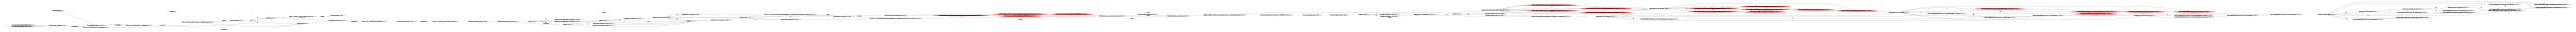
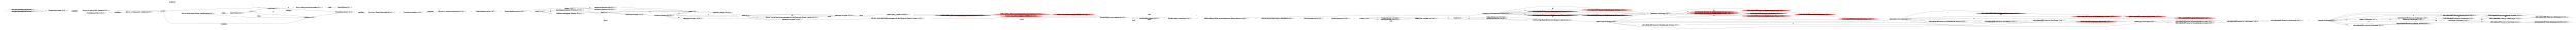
  digraph {
    rankdir=LR
    node [fillcolor=white shape=ellipse style=filled]
    edge [style=bold]
    n1 [fillcolor=red label="final Metadata.Builder metadataBuilder = Metadata.builder().persistentSettings(existingPersistentSettings.build()).transientSettings(existingTransientSettings.build())@@@44@@@['0', '1', '0']"]
    n2 [fillcolor=red label="final ClusterState clusterState = ClusterState.builder(new ClusterName(\"cluster\")).metadata(metadataBuilder).build()@@@45@@@['0', '1', '0']"]
    n3 [label="final ClusterSettings clusterSettings = new ClusterSettings(Settings.EMPTY,knownSettings)@@@43@@@['1', '1', '1']"]
    n4 [label="final MetaData.Builder metaDataBuilder = MetaData.builder().persistentSettings(existingPersistentSettings.build()).transientSettings(existingTransientSettings.build())@@@50@@@['1', '1', '1']"]
    n5 [label="existingTransientSettings.put(unknownSetting.getKey(),\"value\")@@@39@@@['1', '1', '1']"]
    n6 [label="randomBoolean()@@@35@@@['1', '1', '1']" shape=diamond]
    n7 [label="final Set<Setting<?>> knownSettings = Stream.concat(ClusterSettings.BUILT_IN_CLUSTER_SETTINGS.stream(),Stream.concat(dynamicSettings.stream(),invalidSettings.stream())).collect(Collectors.toSet())@@@42@@@['0', '0', '1']"]
    n8 [label="final SettingsUpdater settingsUpdater = new SettingsUpdater(clusterSettings)@@@43@@@['1', '1', '0']"]
    n9 [label="existingTransientSettings.put(invalidSetting.getKey(),\"value\")@@@31@@@['1', '1', '1']"]
    n10 [label="existingPersistentSettings.put(unknownSetting.getKey(),\"value\")@@@36@@@['0', '0', '1']"]
    n11 [label="final Set<Setting<?>> knownSettings = Stream.concat(ClusterSettings.BUILT_IN_CLUSTER_SETTINGS.stream(),Stream.concat(archivedSettings.stream(),invalidSettings.stream())).collect(Collectors.toSet())@@@41@@@['1', '1', '0']"]
    n12 [fillcolor=red label="final MetaData.Builder metaDataBuilder = MetaData.builder().persistentSettings(existingPersistentSettings.build()).transientSettings(existingTransientSettings.build())@@@44@@@['1', '0', '0']"]
    n13 [fillcolor=red label="assertThat(clusterStateAfterUpdate.metadata().persistentSettings().keySet(),not(hasItem(unknownSetting.getKey())))@@@74@@@['0', '1', '0']"]
    n14 [fillcolor=red label="assertThat(clusterStateAfterUpdate.metadata().transientSettings().keySet(),not(hasItem(unknownSetting.getKey())))@@@75@@@['0', '1', '0']"]
    n15 [label="existingPersistentSettings.keys().contains(unknownSetting.getKey())@@@68@@@['1', '1', '0']" shape=diamond]
    n16 [label="existingPersistentSettings.put(invalidSetting.getKey(),\"value\")@@@27@@@['1', '1', '0']"]
    n17 [label="randomBoolean()@@@26@@@['1', '1', '0']" shape=diamond]
    n18 [label="randomBoolean()@@@27@@@['1', '1', '1']" shape=diamond]
    n19 [label="existingPersistentSettings.put(unknownSetting.getKey(),\"value\")@@@35@@@['1', '1', '0']"]
    n20 [label="final Settings.Builder persistentToApply = Settings.builder()@@@52@@@['0', '0', '1']"]
    n21 [label="clusterSettings.addSettingsUpdateConsumer(dynamicSetting,null)@@@45@@@['0', '0', '1']"]
    n22 [label="final SettingsUpdater settingsUpdater = new SettingsUpdater(clusterSettings)@@@49@@@['1', '1', '1']"]
    n23 [label="final Settings.Builder transientToApply = Settings.builder()@@@53@@@['0', '0', '1']"]
    n24 [label="final int numberOfArchivedSettings = randomIntBetween(1,8)@@@3@@@['1', '1', '0']"]
    n25 [label="i < numberOfArchivedSettings@@@6@@@['1', '1', '0']" shape=diamond]
    n26 [label="final int numberOfDynamicSettings = randomIntBetween(1,8)@@@3@@@['0', '0', '1']"]
    n27 [label="final List<Setting<String>> archivedSettings = new ArrayList<>(numberOfArchivedSettings)@@@4@@@['1', '1', '0']"]
    n28 [label="i++@@@7@@@['1', '1', '1']"]
    n29 [label="i < numberOfDynamicSettings@@@6@@@['0', '0', '1']" shape=diamond]
    n30 [label="archivedSettings.add(archivedSetting)@@@9@@@['1', '1', '0']"]
    n31 [label="final int numberOfInvalidSettings = randomIntBetween(0,7)@@@11@@@['1', '1', '1']"]
    n32 [label="final Setting<String> archivedSetting = Setting.simpleString(\"setting\",Property.NodeScope)@@@8@@@['1', '1', '0']"]
    n33 [label="final List<Setting<String>> dynamicSettings = new ArrayList<>(numberOfDynamicSettings)@@@4@@@['0', '0', '1']"]
    n34 [label="int i = 0@@@5@@@['1', '1', '1']"]
    n35 [label="transientToApply.keys().contains(dynamicSetting.getKey())@@@97@@@['0', '0', '1']" shape=diamond]
    n36 [label="assertThat(clusterStateAfterUpdate.metaData().transientSettings().keySet(),hasItem(dynamicSetting.getKey()))@@@98@@@['0', '0', '1']"]
    n37 [fillcolor=lightgray label="assertThat(clusterStateAfterUpdate.metaData().transientSettings().get(dynamicSetting.getKey()),equalTo(\"new_value\"))@@@99@@@['0', '0', '1']"]
    n38 [label="existingPersistentSettings.keys().contains(dynamicSetting.getKey())@@@102@@@['0', '0', '1']" shape=diamond]
    n39 [label="persistentToApply.keys().contains(dynamicSetting.getKey())@@@93@@@['0', '0', '1']" shape=diamond]
    n40 [label="existingTransientSettings.keys().contains(dynamicSetting.getKey())@@@106@@@['0', '0', '1']" shape=diamond]
    n41 [label="assertThat(clusterStateAfterUpdate.metaData().persistentSettings().keySet(),hasItem(dynamicSetting.getKey()))@@@103@@@['0', '0', '1']"]
    n42 [fillcolor=lightgray label="assertThat(clusterStateAfterUpdate.metaData().persistentSettings().get(dynamicSetting.getKey()),equalTo(\"existing_value\"))@@@104@@@['0', '0', '1']"]
    n43 [label="existingPersistentSettings.put(invalidSetting.getKey(),\"value\")@@@28@@@['0', '0', '1']"]
    n44 [label="assertThat(clusterStateAfterUpdate.metaData().transientSettings().keySet(),hasItem(dynamicSetting.getKey()))@@@107@@@['0', '0', '1']"]
    n45 [fillcolor=lightgray label="assertThat(clusterStateAfterUpdate.metaData().transientSettings().get(dynamicSetting.getKey()),equalTo(\"existing_value\"))@@@108@@@['0', '0', '1']"]
    n46 [fillcolor=lightgray label="assertThat(clusterStateAfterUpdate.metaData().transientSettings().keySet(),not(hasItem(dynamicSetting.getKey())))@@@112@@@['0', '0', '1']"]
    n47 [label="assertThat(clusterStateAfterUpdate.metaData().persistentSettings().keySet(),not(hasItem(dynamicSetting.getKey())))@@@111@@@['0', '0', '1']"]
    n48 [label="existingTransientSettings.put(ARCHIVED_SETTINGS_PREFIX + archivedSetting.getKey(),\"value\")@@@22@@@['1', '1', '0']"]
    n49 [label="randomBoolean()@@@18@@@['1', '1', '0']" shape=diamond]
    n50 [label="randomIntBetween(0,2)@@@18@@@['0', '0', '1']" shape=diamond]
    n51 [label="existingPersistentSettings.put(ARCHIVED_SETTINGS_PREFIX + archivedSetting.getKey(),\"value\")@@@19@@@['1', '1', '0']"]
    n52 [fillcolor=red label="assertThat(clusterStateAfterUpdate.metaData().persistentSettings().keySet(),not(hasItem(unknownSetting.getKey())))@@@74@@@['1', '0', '0']"]
    n53 [label="existingPersistentSettings.keys().contains(unknownSetting.getKey())@@@83@@@['1', '0', '1']" shape=diamond]
    n54 [label="assertThat(clusterStateAfterUpdate.metaData().persistentSettings().keySet(),hasItem(ARCHIVED_SETTINGS_PREFIX + unknownSetting.getKey()))@@@84@@@['0', '0', '1']"]
    n55 [label="assertThat(clusterStateAfterUpdate.metaData().transientSettings().keySet(),hasItem(ARCHIVED_SETTINGS_PREFIX + unknownSetting.getKey()))@@@87@@@['0', '0', '1']"]
    n56 [fillcolor=red label="final ClusterState clusterState = ClusterState.builder(new ClusterName(\"cluster\")).metaData(metaDataBuilder).build()@@@45@@@['1', '0', '0']"]
    n57 [label="transientToApply.keys().isEmpty() && persistentToApply.keys().isEmpty()@@@63@@@['0', '0', '1']" shape=diamond]
    n58 [label="final ClusterState clusterStateAfterUpdate = settingsUpdater.updateSettings(clusterState,transientToApply.build(),persistentToApply.build(),logger)@@@71@@@['0', '0', '1']"]
    n59 [label="randomBoolean()@@@64@@@['0', '0', '1']" shape=diamond]
    n60 [label="existingPersistentSettings.keys().contains(invalidSetting.getKey())@@@73@@@['1', '0', '1']" shape=diamond]
    n61 [label="transientToApply.put(dynamicSettings.get(0).getKey(),\"new_value\")@@@68@@@['0', '0', '1']"]
    n62 [label="persistentToApply.put(dynamicSettings.get(0).getKey(),\"new_value\")@@@65@@@['0', '0', '1']"]
    n63 [label="existingTransientSettings.put(dynamicSetting.getKey(),\"existing_value\")@@@21@@@['0', '0', '1']"]
    n64 [label="final List<Setting<String>> invalidSettings = invalidSettings(numberOfInvalidSettings)@@@12@@@['1', '1', '1']"]
    n65 [label="final int numberOfUnknownSettings = randomIntBetween(0,7)@@@13@@@['1', '1', '1']"]
    n66 [label="final List<Setting<String>> unknownSettings = unknownSettings(numberOfUnknownSettings)@@@14@@@['1', '1', '1']"]
    n67 [fillcolor=red label="assertThat(clusterStateAfterUpdate.metadata().transientSettings().keySet(),hasItem(ARCHIVED_SETTINGS_PREFIX + unknownSetting.getKey()))@@@72@@@['0', '1', '0']"]
    n68 [label="assertThat(clusterStateAfterUpdate.metaData().transientSettings().keySet(),hasItem(ARCHIVED_SETTINGS_PREFIX + invalidSetting.getKey()))@@@77@@@['1', '0', '1']"]
    n69 [label="assertThat(clusterStateAfterUpdate.metaData().transientSettings().keySet(),not(hasItem(invalidSetting.getKey())))@@@80@@@['1', '0', '1']"]
    n70 [fillcolor=red label="assertThat(clusterStateAfterUpdate.metadata().persistentSettings().keySet(),hasItem(ARCHIVED_SETTINGS_PREFIX + unknownSetting.getKey()))@@@69@@@['0', '1', '0']"]
    n71 [label="assertThat(clusterStateAfterUpdate.metaData().persistentSettings().keySet(),not(hasItem(unknownSetting.getKey())))@@@89@@@['0', '0', '1']"]
    n72 [label="existingPersistentSettings.keys().contains(invalidSetting.getKey())@@@58@@@['1', '1', '0']" shape=diamond]
    n73 [fillcolor=red label="assertThat(clusterStateAfterUpdate.metaData().transientSettings().keySet(),hasItem(ARCHIVED_SETTINGS_PREFIX + invalidSetting.getKey()))@@@62@@@['1', '0', '0']"]
    n74 [fillcolor=red label="assertThat(clusterStateAfterUpdate.metadata().transientSettings().keySet(),hasItem(ARCHIVED_SETTINGS_PREFIX + invalidSetting.getKey()))@@@62@@@['0', '1', '0']"]
    n75 [fillcolor=red label="assertThat(clusterStateAfterUpdate.metadata().persistentSettings().keySet(),hasItem(ARCHIVED_SETTINGS_PREFIX + invalidSetting.getKey()))@@@59@@@['0', '1', '0']"]
    n76 [fillcolor=red label="assertThat(clusterStateAfterUpdate.metaData().persistentSettings().keySet(),hasItem(ARCHIVED_SETTINGS_PREFIX + invalidSetting.getKey()))@@@59@@@['1', '0', '0']"]
    n77 [fillcolor=red label="assertThat(clusterStateAfterUpdate.metaData().persistentSettings().keySet(),not(hasItem(invalidSetting.getKey())))@@@64@@@['1', '0', '0']"]
    n78 [fillcolor=red label="assertThat(clusterStateAfterUpdate.metadata().persistentSettings().keySet(),not(hasItem(invalidSetting.getKey())))@@@64@@@['0', '1', '0']"]
    n79 [label="final Settings.Builder existingPersistentSettings = Settings.builder()@@@15@@@['1', '1', '1']"]
    n80 [label="final Settings.Builder existingTransientSettings = Settings.builder()@@@16@@@['1', '1', '1']"]
    n81 [label="assertThat(clusterStateAfterUpdate.metaData().persistentSettings().keySet(),not(hasItem(invalidSetting.getKey())))@@@79@@@['0', '0', '1']"]
    n82 [fillcolor=lightgray label="testRemovingArchivedSettingsDoesNotRemoveNonArchivedInvalidOrUnknownSettings['1', '0', '0']" shape=diamond]
    n83 [label="final Setting<String> dynamicSetting = Setting.simpleString(\"dynamic.setting\" + i,Property.Dynamic,Property.NodeScope)@@@8@@@['0', '0', '1']"]
    n84 [label="dynamicSettings.add(dynamicSetting)@@@9@@@['0', '0', '1']"]
    n85 [label="assertThat(clusterStateAfterUpdate.metaData().persistentSettings().keySet(),hasItem(ARCHIVED_SETTINGS_PREFIX + invalidSetting.getKey()))@@@74@@@['0', '0', '1']"]
    n86 [label="existingPersistentSettings.keys().contains(ARCHIVED_SETTINGS_PREFIX + archivedSetting.getKey())@@@50@@@['1', '1', '0']" shape=diamond]
    n87 [label="final ClusterState clusterState = ClusterState.builder(new ClusterName(\"cluster\")).metaData(metaDataBuilder).build()@@@51@@@['0', '0', '1']"]
    n88 [fillcolor=red label="assertThat(clusterStateAfterUpdate.metaData().transientSettings().keySet(),not(hasItem(ARCHIVED_SETTINGS_PREFIX + archivedSetting.getKey())))@@@54@@@['1', '0', '0']"]
    n89 [fillcolor=red label="assertThat(clusterStateAfterUpdate.metadata().transientSettings().keySet(),not(hasItem(ARCHIVED_SETTINGS_PREFIX + archivedSetting.getKey())))@@@54@@@['0', '1', '0']"]
    n90 [fillcolor=red label="assertThat(clusterStateAfterUpdate.metaData().persistentSettings().keySet(),not(hasItem(ARCHIVED_SETTINGS_PREFIX + archivedSetting.getKey())))@@@51@@@['1', '0', '0']"]
    n91 [fillcolor=red label="assertThat(clusterStateAfterUpdate.metadata().persistentSettings().keySet(),not(hasItem(ARCHIVED_SETTINGS_PREFIX + archivedSetting.getKey())))@@@51@@@['0', '1', '0']"]
    n92 [fillcolor=lightgray label="assertThat(clusterStateAfterUpdate.metaData().persistentSettings().get(dynamicSetting.getKey()),equalTo(\"new_value\"))@@@95@@@['0', '0', '1']"]
    n93 [label="assertThat(clusterStateAfterUpdate.metaData().persistentSettings().keySet(),hasItem(dynamicSetting.getKey()))@@@94@@@['0', '0', '1']"]
    n94 [label="randomIntBetween(0,2)@@@55@@@['0', '0', '1']" shape=diamond]
    n95 [label="existingPersistentSettings.put(dynamicSetting.getKey(),\"existing_value\")@@@19@@@['0', '0', '1']"]
-   n96 [fillcolor=lightgray label="testUpdateWithUnknownAndSettings['0', '0', '1']" shape=diamond]
    n97 [fillcolor=red label="assertThat(clusterStateAfterUpdate.metadata().transientSettings().keySet(),not(hasItem(invalidSetting.getKey())))@@@65@@@['0', '1', '0']"]
    n98 [label="assertThat(clusterStateAfterUpdate.metaData().transientSettings().keySet(),not(hasItem(unknownSetting.getKey())))@@@90@@@['0', '0', '1']"]
    n99 [label="persistentToApply.put(dynamicSetting.getKey(),\"new_value\")@@@56@@@['0', '0', '1']"]
    n100 [label="transientToApply.put(dynamicSetting.getKey(),\"new_value\")@@@58@@@['0', '0', '1']"]
    n101 [fillcolor=lightgray label="testRemovingArchivedSettingsDoesNotRemoveNonArchivedInvalidOrUnknownSettings['0', '1', '0']" shape=diamond]
    n1 -> n2
    n2 -> n3
    n2 -> n4 [label=clusterState style=solid]
    n3 -> n20 [label=0 style=dashed]
    n3 -> n21
    n3 -> n22
    n3 -> n22 [label=clusterSettings style=solid]
    n4 -> n86
    n4 -> n87
    n5 -> n6
    n5 -> n7
    n5 -> n8 [label=clusterSettings style=solid]
    n5 -> n8
    n6 -> n5 [label=false style=dotted]
    n6 -> n5
    n6 -> n9
    n6 -> n10
    n6 -> n10 [label=true style=dotted]
    n6 -> n11
    n7 -> n3 [label=knownSettings style=solid]
    n7 -> n3
    n8 -> n1
    n8 -> n12
    n9 -> n6
    n9 -> n6 [label=false style=dotted]
    n9 -> n18
    n9 -> n19
    n9 -> n19 [label=true style=dotted]
    n10 -> n6
    n10 -> n7
    n11 -> n5
    n11 -> n5 [label=knownSettings style=solid]
    n11 -> n7 [label=0 style=dashed]
    n12 -> n1 [label=0 style=dashed]
    n12 -> n56
    n13 -> n14
    n14 -> n15
    n15 -> n67 [label=false style=dotted]
    n15 -> n67
    n15 -> n68
    n15 -> n68 [label=true style=dotted]
    n15 -> n69
    n15 -> n69 [label=false style=dotted]
    n15 -> n70 [label=true style=dotted]
    n15 -> n70
    n16 -> n9
    n16 -> n17
    n17 -> n16 [label=true style=dotted]
    n17 -> n16
    n17 -> n18
    n17 -> n18 [label=false style=dotted]
    n18 -> n9 [label=false style=dotted]
    n18 -> n9
    n18 -> n17
    n18 -> n43
    n18 -> n43 [label=true style=dotted]
    n19 -> n9
    n19 -> n11
    n20 -> n23
    n21 -> n22
    n22 -> n4
    n22 -> n23 [label=0 style=dashed]
    n23 -> n94
    n24 -> n25 [label=numberOfArchivedSettings style=solid]
    n24 -> n26 [label=0 style=dashed]
    n24 -> n27
    n24 -> n27 [label=numberOfArchivedSettings style=solid]
    n25 -> n28 [label=true style=dotted]
-   n25 -> n29 [label=0 style=dashed]
-   n25 -> n30 [label=numberOfArchivedSettings style=dotted]
+   n25 -> n29 [label=numberOfInvalidSettings style=dashed]
+   n25 -> n30 [label=true style=dotted]
    n25 -> n31
    n25 -> n32 [label=true style=dotted]
    n25 -> n32
    n26 -> n29 [label=numberOfDynamicSettings style=solid]
    n26 -> n33 [label=numberOfDynamicSettings style=solid]
    n26 -> n33
    n27 -> n33 [label=0 style=dashed]
    n27 -> n34
    n28 -> n25
    n28 -> n25 [label=i style=solid]
    n28 -> n29
    n28 -> n29 [label=i style=solid]
    n28 -> n83 [label=i style=solid]
    n29 -> n28 [label=true style=dotted]
    n29 -> n31
    n29 -> n83
    n29 -> n83 [label=true style=dotted]
-   n29 -> n84 [label=true style=dotted]
+   n29 -> n84 [label=dynamicSetting style=dotted]
    n30 -> n28 [style=dotted]
    n30 -> n84 [label=0 style=dashed]
    n31 -> n64 [label=numberOfInvalidSettings style=solid]
    n31 -> n64
    n32 -> n30 [label=archivedSetting style=solid]
    n32 -> n30
    n32 -> n83 [label=0 style=dashed]
    n33 -> n34
    n34 -> n25 [label=i style=solid]
    n34 -> n25
    n34 -> n29
    n34 -> n29 [label=i style=solid]
    n34 -> n30 [label=i style=solid]
    n34 -> n83 [label=i style=solid]
    n35 -> n36
    n35 -> n36 [label=true style=dotted]
    n35 -> n37 [label=true style=dotted]
    n35 -> n38 [label=false style=dotted]
    n35 -> n38
    n36 -> n37
    n37 -> n39
    n38 -> n40 [label=false style=dotted]
    n38 -> n40
    n38 -> n41
    n38 -> n41 [label=true style=dotted]
    n38 -> n42 [label=true style=dotted]
    n39 -> n35
    n39 -> n35 [label=false style=dotted]
    n39 -> n92 [label=true style=dotted]
    n39 -> n93 [label=true style=dotted]
    n39 -> n93
    n40 -> n44
    n40 -> n44 [label=true style=dotted]
    n40 -> n45 [label=true style=dotted]
    n40 -> n46 [label=false style=dotted]
    n40 -> n47
    n40 -> n47 [label=false style=dotted]
    n41 -> n42
    n42 -> n39
    n43 -> n6
    n43 -> n18
    n44 -> n45
    n45 -> n39
    n46 -> n39
    n47 -> n46
    n48 -> n17
    n48 -> n49
    n49 -> n48
    n49 -> n48 [label=false style=dotted]
-   n49 -> n50 [label=numberOfDynamicSettings style=dashed]
+   n49 -> n50 [label=0 style=dashed]
    n49 -> n51 [label=true style=dotted]
    n49 -> n51
    n50 -> n17
    n50 -> n63
    n50 -> n63 [label=true style=dotted]
    n50 -> n95
    n50 -> n95 [label=true style=dotted]
    n51 -> n17
    n51 -> n49
    n51 -> n95 [label=0 style=dashed]
    n52 -> n13 [label=0 style=dashed]
    n52 -> n53
    n53 -> n14 [label=0 style=dashed]
    n53 -> n15
    n53 -> n54
    n53 -> n54 [label=true style=dotted]
    n53 -> n55 [label=false style=dotted]
    n53 -> n55
    n54 -> n71
    n55 -> n71
    n56 -> n2 [label=0 style=dashed]
    n56 -> n3
    n56 -> n4 [label=clusterState style=solid]
    n57 -> n58
    n57 -> n59 [label=true style=dotted]
    n57 -> n59
    n58 -> n60
    n59 -> n61
    n59 -> n61 [label=false style=dotted]
    n59 -> n62
    n59 -> n62 [label=true style=dotted]
    n60 -> n15
    n60 -> n68 [label=false style=dotted]
    n60 -> n68
    n60 -> n72
    n60 -> n85
    n60 -> n85 [label=true style=dotted]
    n60 -> n97 [label=0 style=dashed]
    n61 -> n58
    n62 -> n58
    n63 -> n18
    n64 -> n65
    n65 -> n66
    n65 -> n66 [label=numberOfUnknownSettings style=solid]
    n66 -> n79
    n67 -> n13
    n68 -> n52
    n68 -> n70 [label=0 style=dashed]
    n68 -> n81
    n69 -> n52
    n69 -> n53
    n69 -> n60
    n69 -> n67 [label=0 style=dashed]
    n70 -> n13
    n71 -> n98
    n72 -> n73 [label=false style=dotted]
    n72 -> n73
    n72 -> n74
    n72 -> n74 [label=false style=dotted]
    n72 -> n75 [label=true style=dotted]
    n72 -> n75
    n72 -> n76
    n72 -> n76 [label=true style=dotted]
    n73 -> n74 [label=0 style=dashed]
    n73 -> n77
    n74 -> n78
    n75 -> n78
    n76 -> n75 [label=0 style=dashed]
    n76 -> n77
    n77 -> n60
    n77 -> n78 [label=0 style=dashed]
    n78 -> n97
    n79 -> n80
    n80 -> n49
    n80 -> n50
    n81 -> n69
    n82 -> n24
    n83 -> n21 [label=dynamicSetting style=solid]
    n83 -> n84 [label=dynamicSetting style=solid]
    n83 -> n84
    n84 -> n28
    n85 -> n81
    n86 -> n88
    n86 -> n88 [label=false style=dotted]
    n86 -> n89
    n86 -> n89 [label=false style=dotted]
    n86 -> n90 [label=true style=dotted]
    n86 -> n90
    n86 -> n91 [label=true style=dotted]
    n86 -> n91
    n87 -> n20
    n87 -> n58 [label=clusterState style=solid]
    n88 -> n72
    n88 -> n86
    n88 -> n89 [label=0 style=dashed]
    n89 -> n72
    n89 -> n86
    n90 -> n72
    n90 -> n86
    n90 -> n91 [label=0 style=dashed]
    n91 -> n72
    n91 -> n86
    n92 -> n39
    n93 -> n92
    n94 -> n57
    n94 -> n99
    n94 -> n99 [label=true style=dotted]
    n94 -> n100 [label=true style=dotted]
    n94 -> n100
    n95 -> n18
-   n96 -> n26
    n97 -> n15
    n97 -> n72
    n98 -> n39
    n98 -> n53
    n99 -> n57
    n100 -> n57
    n101 -> n24
  }
